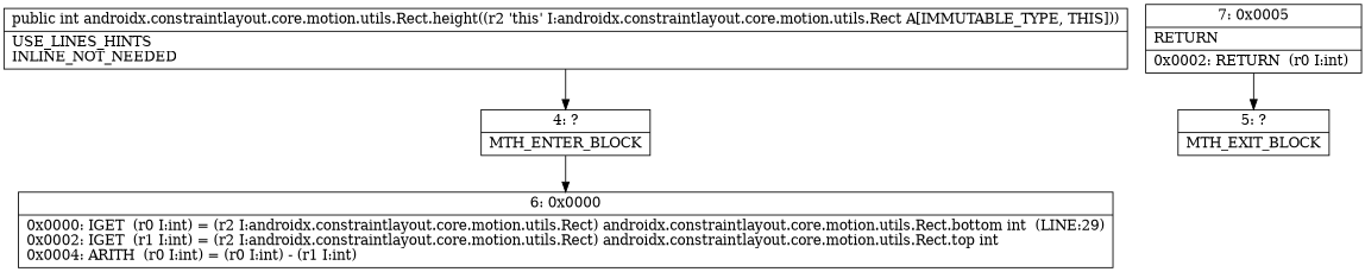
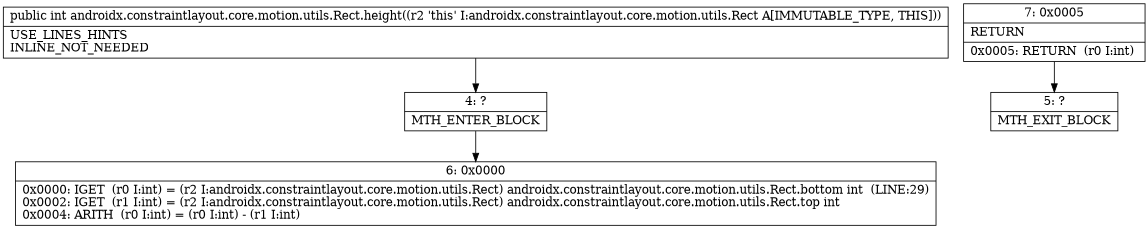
  digraph {
    node [shape=record]
    n1 [label="{4\:\ ?|MTH_ENTER_BLOCK\l}"]
    n2 [label="{6\:\ 0x0000|0x0000: IGET  (r0 I:int) = (r2 I:androidx.constraintlayout.core.motion.utils.Rect) androidx.constraintlayout.core.motion.utils.Rect.bottom int  (LINE:29)\l0x0002: IGET  (r1 I:int) = (r2 I:androidx.constraintlayout.core.motion.utils.Rect) androidx.constraintlayout.core.motion.utils.Rect.top int \l0x0004: ARITH  (r0 I:int) = (r0 I:int) \- (r1 I:int) \l}"]
-   n3 [label="{7\:\ 0x0005|RETURN\l|0x0002: RETURN  (r0 I:int) \l}"]
+   n3 [label="{7\:\ 0x0005|RETURN\l|0x0005: RETURN  (r0 I:int) \l}"]
    n4 [label="{5\:\ ?|MTH_EXIT_BLOCK\l}"]
    n5 [label="{public int androidx.constraintlayout.core.motion.utils.Rect.height((r2 'this' I:androidx.constraintlayout.core.motion.utils.Rect A[IMMUTABLE_TYPE, THIS]))  | USE_LINES_HINTS\lINLINE_NOT_NEEDED\l}"]
    n1 -> n2
    n3 -> n4
    n5 -> n1
  }
